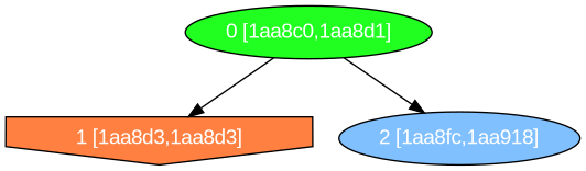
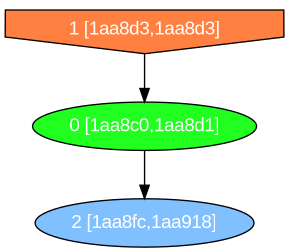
  digraph {
    fontname="Liberation Sans"
    node [fontcolor="#ffffff" shape=oval style=filled fontname="Liberation Sans"]
    edge [fontname="Liberation Sans"]
    n1 [fillcolor="#20FF20" label="0 [1aa8c0,1aa8d1]"]
    n2 [fillcolor="#FF8040" label="1 [1aa8d3,1aa8d3]" shape=invhouse]
    n3 [fillcolor="#80C0FF" label="2 [1aa8fc,1aa918]"]
-   n1 -> n2
+   n2 -> n1
    n1 -> n3
  }
